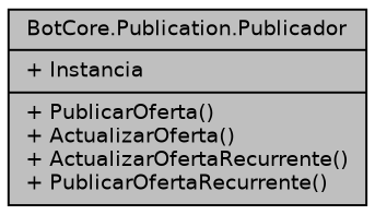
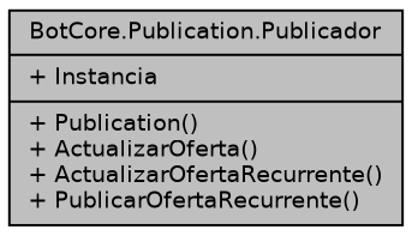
  digraph {
-   n1 [color=black fillcolor=grey75 fontcolor=black fontname=Helvetica fontsize=10 height=0.2 label="{BotCore.Publication.Publicador\n|+ Instancia\l|+ PublicarOferta()\l+ ActualizarOferta()\l+ ActualizarOfertaRecurrente()\l+ PublicarOfertaRecurrente()\l}" shape=record style=filled width=0.4]
+   n1 [color=black fillcolor=grey75 fontcolor=black fontname=Helvetica fontsize=10 height=0.2 label="{BotCore.Publication.Publicador\n|+ Instancia\l|+ Publication()\l+ ActualizarOferta()\l+ ActualizarOfertaRecurrente()\l+ PublicarOfertaRecurrente()\l}" shape=record style=filled width=0.4]
  }
